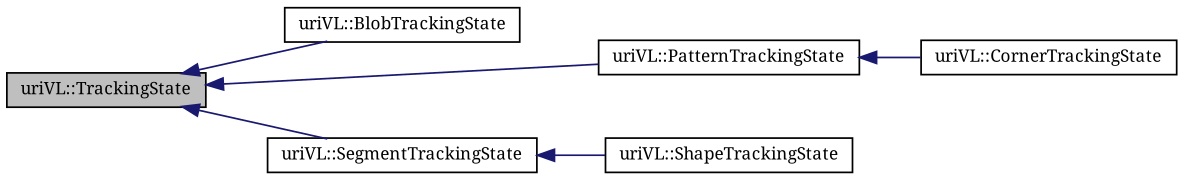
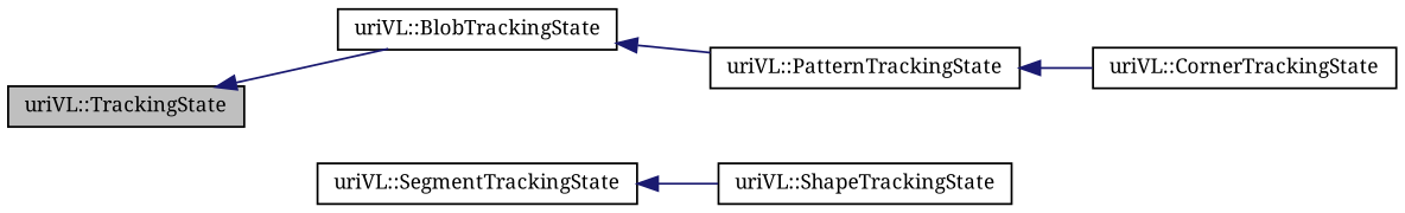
  digraph {
    fontname="Noto Serif"
    rankdir=LR
    node [color=black fillcolor=white fontname="Noto Serif" fontsize=10 shape=record style=filled]
    edge [color=midnightblue dir=back fontname="Noto Serif" fontsize=10 labelfontname=Helvetica labelfontsize=10 style=solid]
    n1 [fillcolor=grey75 fontcolor=black height=0.2 label="uriVL::TrackingState" width=0.4]
    n2 [height=0.2 label="uriVL::BlobTrackingState" width=0.4]
    n3 [height=0.2 label="uriVL::PatternTrackingState" width=0.4]
    n4 [height=0.2 label="uriVL::SegmentTrackingState" width=0.4]
    n5 [height=0.2 label="uriVL::CornerTrackingState" width=0.4]
    n6 [height=0.2 label="uriVL::ShapeTrackingState" width=0.4]
    n1 -> n2
-   n1 -> n3
-   n1 -> n4
+   n2 -> n3
    n3 -> n5
    n4 -> n6
  }
